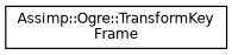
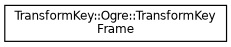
  digraph {
    rankdir=LR
-   n1 [color=black fillcolor=white fontname=Helvetica fontsize=10 height=0.2 label="Assimp::Ogre::TransformKey\lFrame" shape=record style=filled width=0.4]
+   n1 [color=black fillcolor=white fontname=Helvetica fontsize=10 height=0.2 label="TransformKey::Ogre::TransformKey\lFrame" shape=record style=filled width=0.4]
  }
